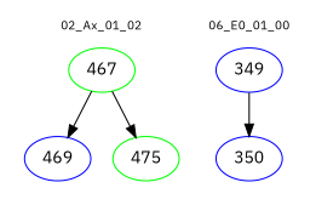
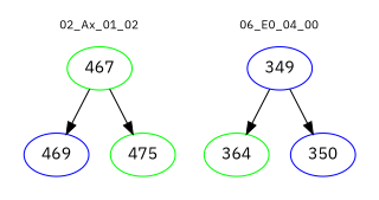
  digraph {
    fontname="IBM Plex Sans"
    node [color=green fontname="IBM Plex Sans"]
    edge [color=black fontname="IBM Plex Sans"]
    n1 [label=467]
    n2 [color=blue label=469]
    n3 [label=475]
    n4 [color=blue label=349]
+   n5 [label=364]
    n6 [color=blue label=350]
    subgraph cluster_1 {
      color=white
      fontsize=10
      label="02_Ax_01_02"
      n1
      n2
      n3
    }
    subgraph cluster_2 {
      color=white
      fontsize=10
-     label="06_E0_01_00"
+     label="06_E0_04_00"
      n4
+     n5
      n6
    }
    n1 -> n2
    n1 -> n3
+   n4 -> n5
    n4 -> n6
  }
